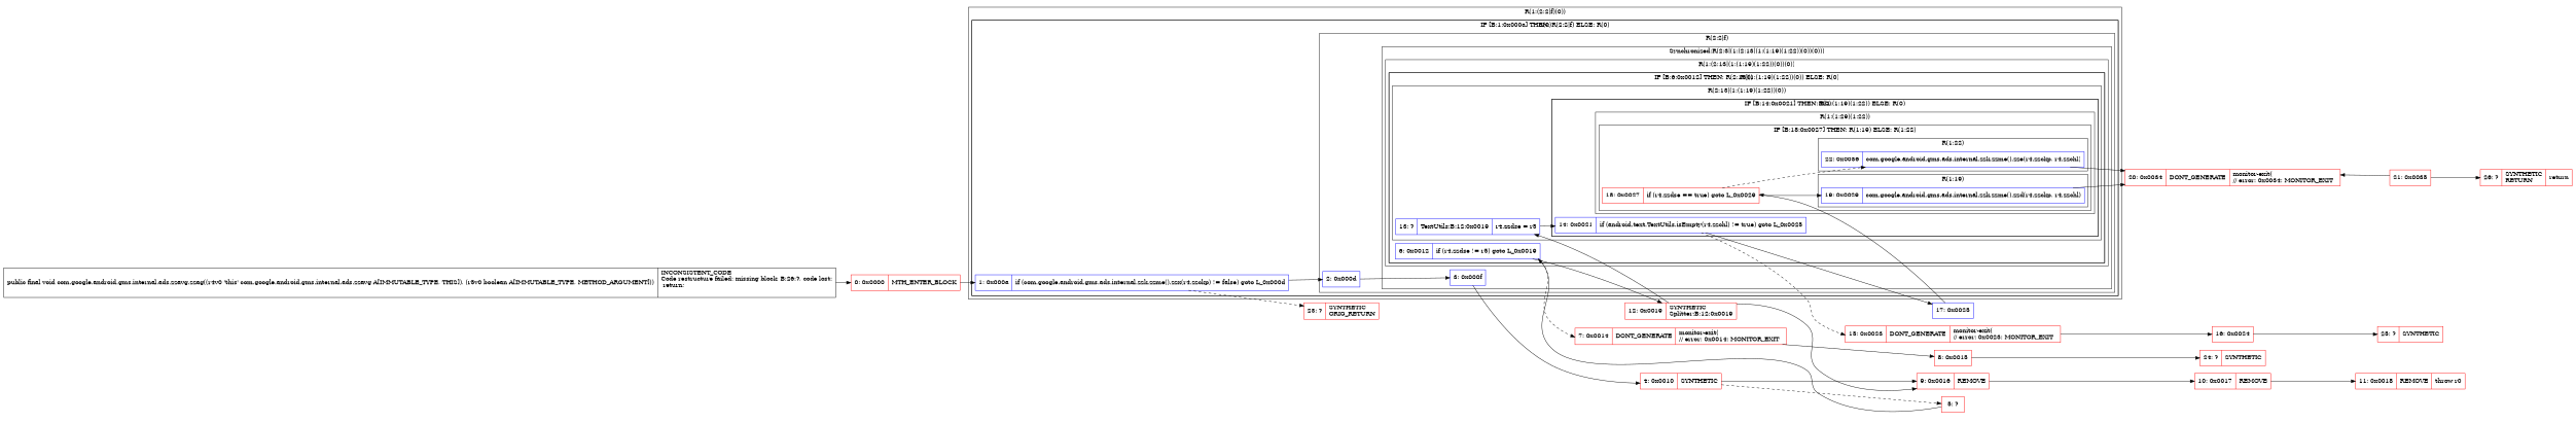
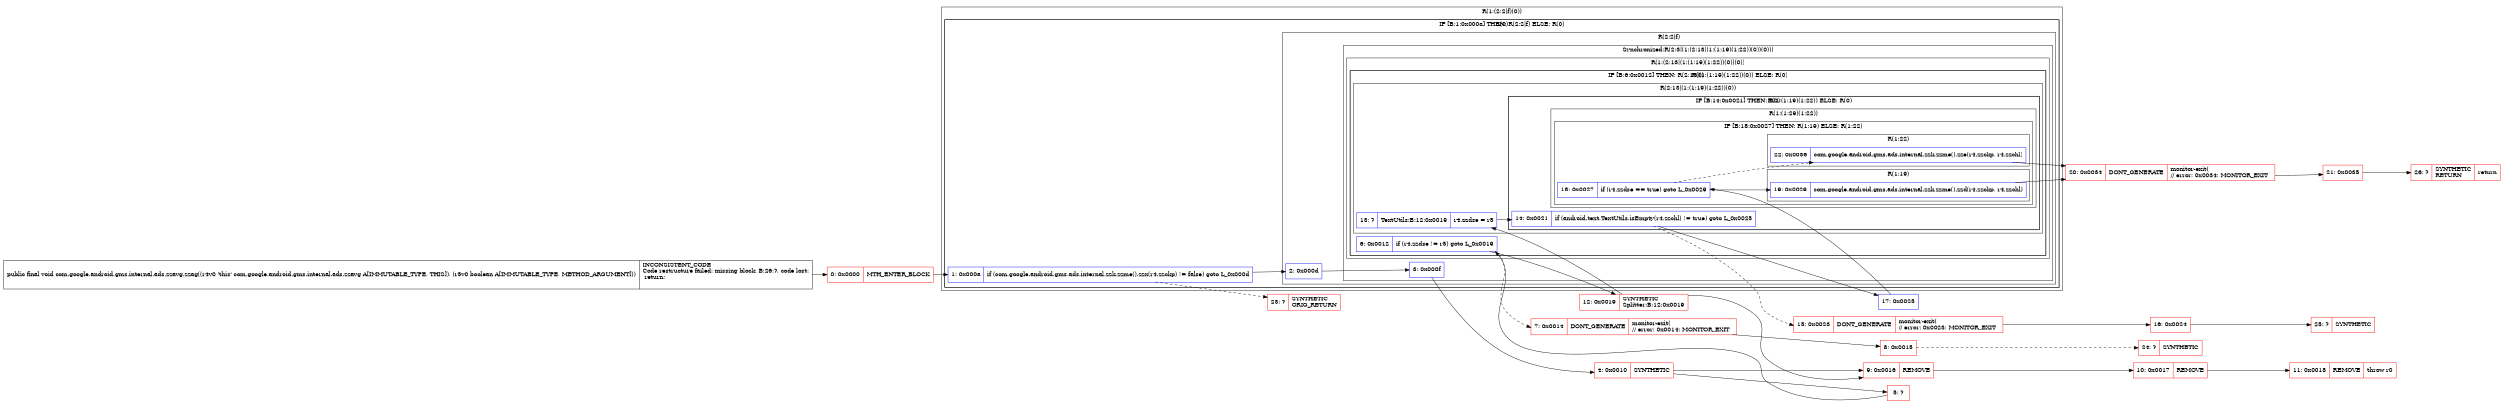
  digraph {
    rankdir=LR
    node [color=red shape=record]
    n1 [color=blue label="{19\:\ 0x0029|com.google.android.gms.ads.internal.zzk.zzme().zzd(r4.zzckp, r4.zzchl)\l}"]
    n2 [color=blue label="{22\:\ 0x0036|com.google.android.gms.ads.internal.zzk.zzme().zze(r4.zzckp, r4.zzchl)\l}"]
-   n3 [label="{18\:\ 0x0027|if (r4.zzdse == true) goto L_0x0029\l}"]
+   n3 [color=blue label="{18\:\ 0x0027|if (r4.zzdse == true) goto L_0x0029\l}"]
    n4 [color=blue label="{14\:\ 0x0021|if (android.text.TextUtils.isEmpty(r4.zzchl) != true) goto L_0x0025\l}"]
    n5 [color=blue label="{13\:\ ?|TextUtils:B:12:0x0019\l|r4.zzdse = r5\l}"]
    n6 [color=blue label="{6\:\ 0x0012|if (r4.zzdse != r5) goto L_0x0019\l}"]
    n7 [color=blue label="{3\:\ 0x000f}"]
    n8 [color=blue label="{2\:\ 0x000d}"]
    n9 [color=blue label="{1\:\ 0x000a|if (com.google.android.gms.ads.internal.zzk.zzme().zzx(r4.zzckp) != false) goto L_0x000d\l}"]
    n10 [label="{20\:\ 0x0034|DONT_GENERATE\l|monitor\-exit(\l\/\/ error: 0x0034: MONITOR_EXIT  \l}"]
    n11 [label="{15\:\ 0x0023|DONT_GENERATE\l|monitor\-exit(\l\/\/ error: 0x0023: MONITOR_EXIT  \l}"]
    n12 [color=blue label="{17\:\ 0x0025}"]
    n13 [label="{7\:\ 0x0014|DONT_GENERATE\l|monitor\-exit(\l\/\/ error: 0x0014: MONITOR_EXIT  \l}"]
    n14 [label="{12\:\ 0x0019|SYNTHETIC\lSplitter:B:12:0x0019\l}"]
    n15 [label="{4\:\ 0x0010|SYNTHETIC\l}"]
    n16 [label="{23\:\ ?|SYNTHETIC\lORIG_RETURN\l}"]
    n17 [label="{5\:\ ?}"]
    n18 [label="{9\:\ 0x0016|REMOVE\l}"]
    n19 [label="{8\:\ 0x0015}"]
    n20 [label="{16\:\ 0x0024}"]
    n21 [label="{21\:\ 0x0035}"]
    n22 [label="{0\:\ 0x0000|MTH_ENTER_BLOCK\l}"]
    n23 [label="{10\:\ 0x0017|REMOVE\l}"]
    n24 [label="{24\:\ ?|SYNTHETIC\l}"]
    n25 [label="{11\:\ 0x0018|REMOVE\l|throw r0\l}"]
    n26 [label="{25\:\ ?|SYNTHETIC\l}"]
    n27 [label="{26\:\ ?|SYNTHETIC\lRETURN\l|return\l}"]
    n28 [label="{public final void com.google.android.gms.internal.ads.zzavg.zzag((r4v0 'this' com.google.android.gms.internal.ads.zzavg A[IMMUTABLE_TYPE, THIS]), (r5v0 boolean A[IMMUTABLE_TYPE, METHOD_ARGUMENT]))  | INCONSISTENT_CODE\lCode restructure failed: missing block: B:26:?, code lost:\l    return;\l\l}" color=""]
    subgraph cluster_1 {
      label="R(1:(2:2|f)(0))"
      subgraph cluster_2 {
        label="IF [B:1:0x000a] THEN: R(2:2|f) ELSE: R(0)"
        n9
        subgraph cluster_3 {
          label="R(2:2|f)"
          n8
          subgraph cluster_4 {
            label="Synchronized:R(2:3|(1:(2:13|(1:(1:19)(1:22))(0))(0)))"
            n7
            subgraph cluster_5 {
              label="R(1:(2:13|(1:(1:19)(1:22))(0))(0))"
              subgraph cluster_6 {
                label="IF [B:6:0x0012] THEN: R(2:13|(1:(1:19)(1:22))(0)) ELSE: R(0)"
                n6
                subgraph cluster_7 {
                  label="R(2:13|(1:(1:19)(1:22))(0))"
                  n5
                  subgraph cluster_8 {
                    label="IF [B:14:0x0021] THEN: R(1:(1:19)(1:22)) ELSE: R(0)"
                    n4
                    subgraph cluster_9 {
                      label="R(1:(1:29)(1:22))"
                      subgraph cluster_10 {
                        label="IF [B:18:0x0027] THEN: R(1:19) ELSE: R(1:22)"
                        n3
                        subgraph cluster_11 {
                          label="R(1:19)"
                          n1
                        }
                        subgraph cluster_12 {
                          label="R(1:22)"
                          n2
                        }
                      }
                    }
                    subgraph cluster_13 {
                      label="R(0)"
                    }
                  }
                }
                subgraph cluster_14 {
                  label="R(0)"
                }
              }
            }
          }
        }
        subgraph cluster_15 {
          label="R(0)"
        }
      }
    }
    n1 -> n10
    n2 -> n10
    n3 -> n1
    n3 -> n2 [style=dashed]
    n4 -> n11 [style=dashed]
    n4 -> n12
    n5 -> n4
    n6 -> n13 [style=dashed]
    n6 -> n14
    n7 -> n15
    n8 -> n7
    n9 -> n8
    n9 -> n16 [style=dashed]
-   n21 -> n10
+   n10 -> n21
    n11 -> n20
    n12 -> n3
    n13 -> n19
    n14 -> n5
    n14 -> n18
-   n15 -> n17 [style=dashed]
+   n15 -> n17
    n15 -> n18
    n17 -> n6
    n18 -> n23
-   n19 -> n24
+   n19 -> n24 [style=dashed]
    n20 -> n26
    n21 -> n27
    n22 -> n9
    n23 -> n25
    n28 -> n22
  }
